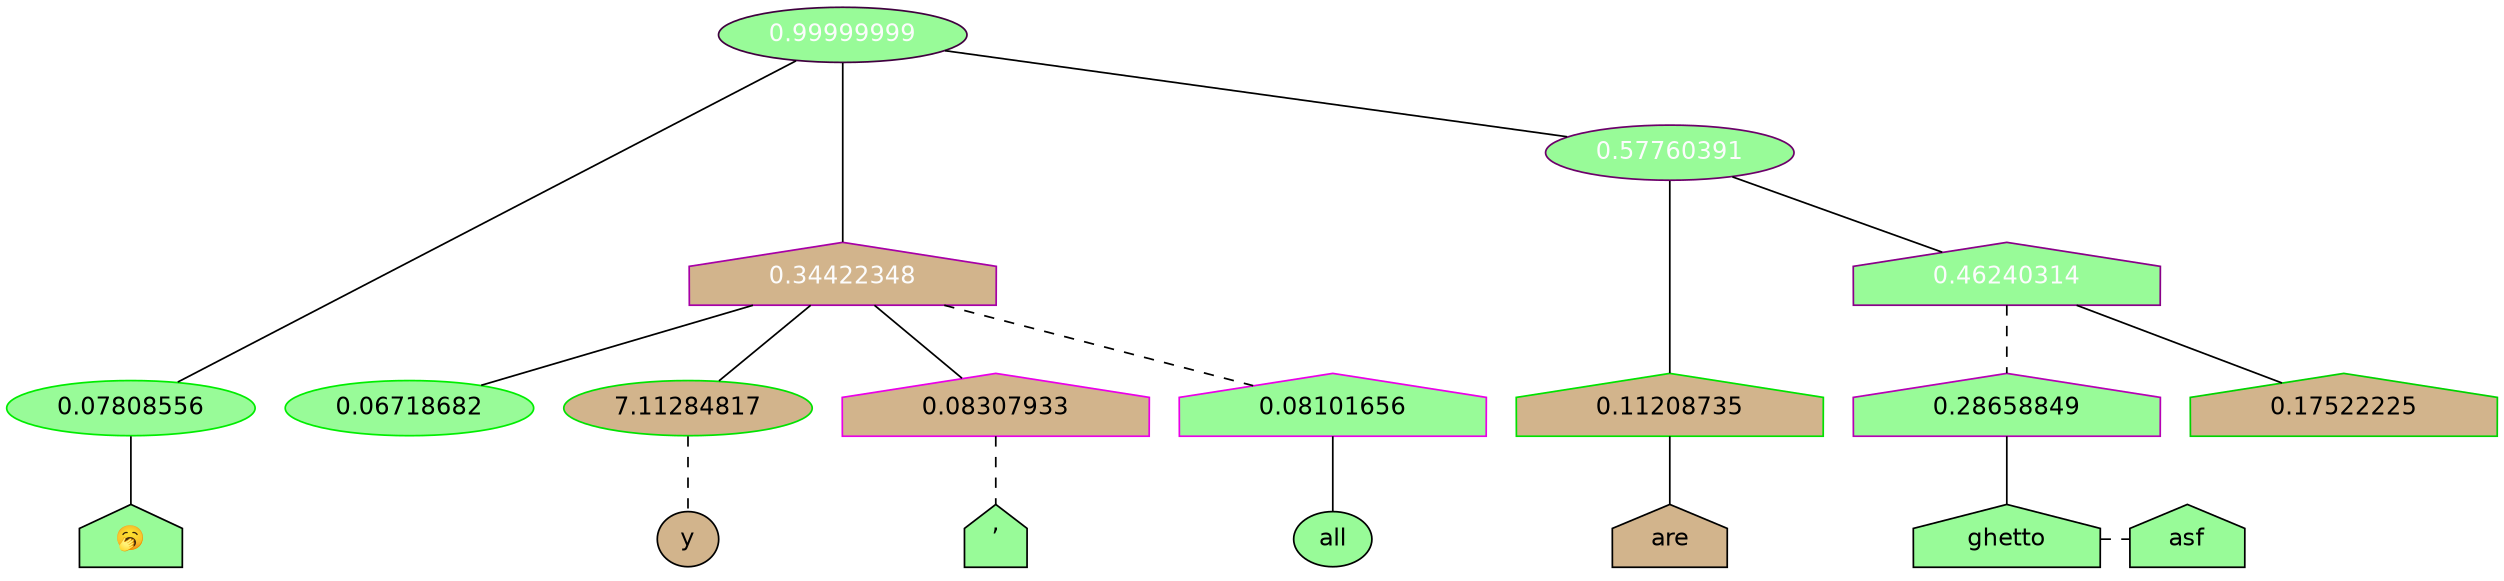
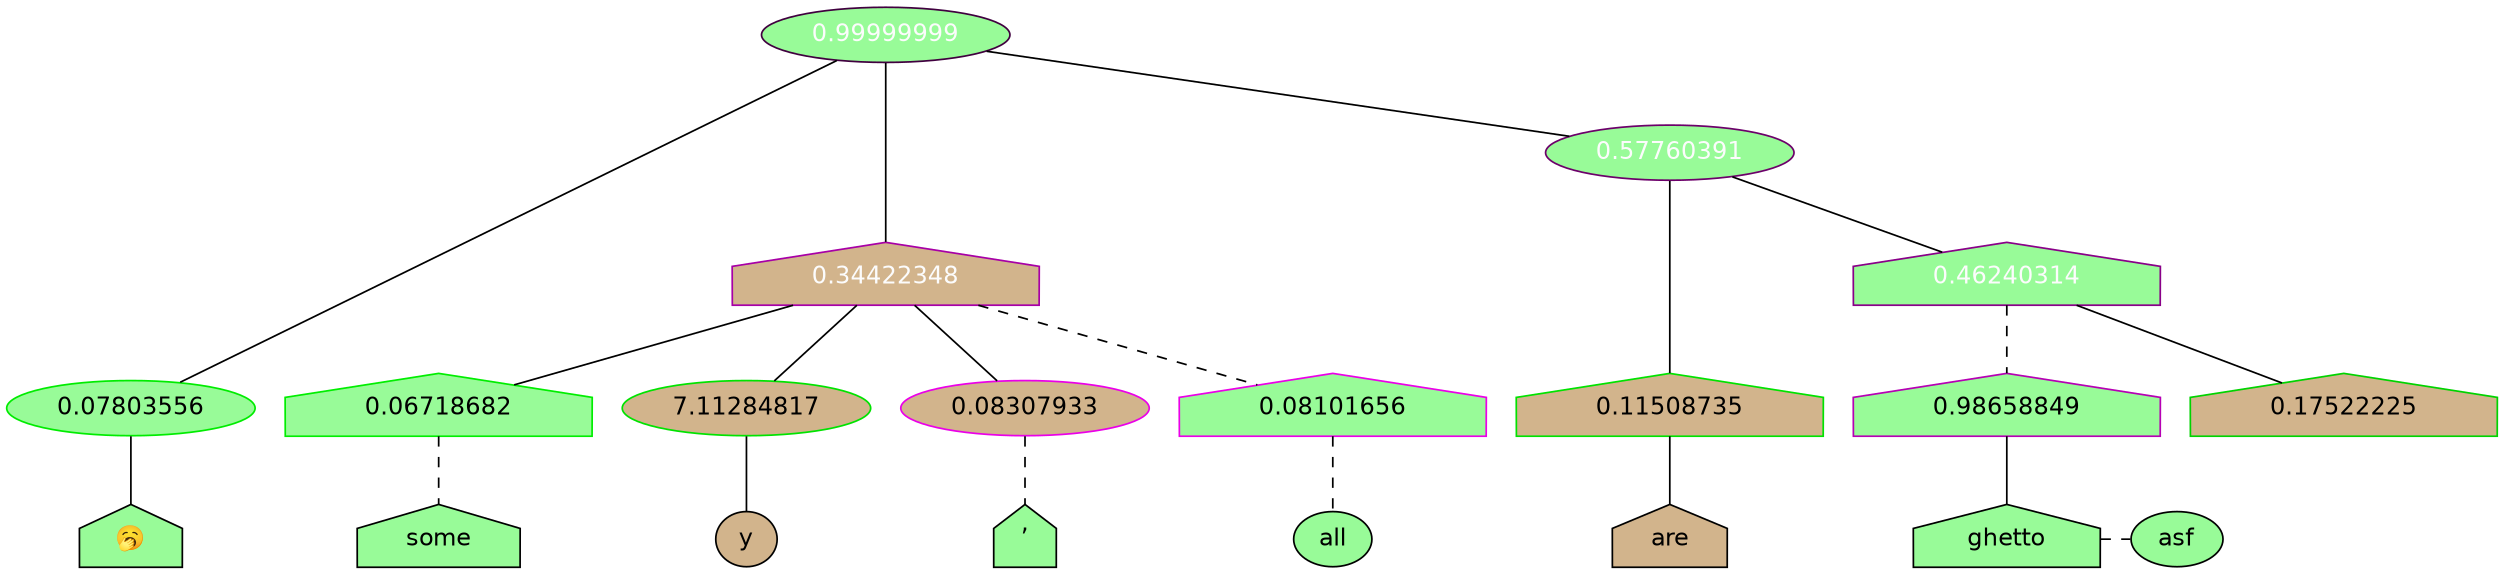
  graph {
    fontname="DejaVu Sans"
    node [color=black fillcolor=palegreen fontname="DejaVu Sans" format=png nodesep=0.001 ordering=out overlap_scaling=0.01 ranksep=0.001 shape=house style=filled]
    edge [fontname="DejaVu Sans" style=solid]
+   n1 [height=0.15 label=some style="filled,solid" width=0.15]
    n2 [fillcolor=tan height=0.15 label=y shape=ellipse style="filled,solid" width=0.15]
    n3 [height=0.15 label="’" style="filled,solid" width=0.15]
    n4 [height=0.15 label=all shape=ellipse style="filled,solid" width=0.15]
    n5 [fillcolor=tan height=0.15 label=are style="filled,solid" width=0.15]
    n6 [height=0.15 label=ghetto style="filled,solid" width=0.15]
-   n7 [height=0.15 label=asf style="filled,solid" width=0.15]
+   n7 [height=0.15 label=asf shape=ellipse style="filled,solid" width=0.15]
    n8 [height=0.15 label="🥱" style="filled,solid" width=0.15]
-   n9 [color="0.334 1.000 0.933" fontcolor=black height=0.15 label=0.06718682 shape=ellipse width=0.15]
+   n9 [color="0.334 1.000 0.933" fontcolor=black height=0.15 label=0.06718682 width=0.15]
    n10 [color="0.334 1.000 0.887" fillcolor=tan fontcolor=black height=0.15 label=7.11284817 shape=ellipse width=0.15]
-   n11 [color="0.835 1.000 0.917" fillcolor=tan fontcolor=black height=0.15 label=0.08307933 width=0.15]
+   n11 [color="0.835 1.000 0.917" fillcolor=tan fontcolor=black height=0.15 label=0.08307933 shape=ellipse width=0.15]
    n12 [color="0.835 1.000 0.919" fontcolor=black height=0.15 label=0.08101656 width=0.15]
-   n13 [color="0.334 1.000 0.885" fillcolor=tan fontcolor=black height=0.15 label=0.11208735 width=0.15]
-   n14 [color="0.835 1.000 0.713" fontcolor=black height=0.15 label=0.28658849 width=0.15]
+   n13 [color="0.334 1.000 0.885" fillcolor=tan fontcolor=black height=0.15 label=0.11508735 width=0.15]
+   n14 [color="0.835 1.000 0.713" fontcolor=black height=0.15 label=0.98658849 width=0.15]
    n15 [color="0.334 1.000 0.825" fillcolor=tan fontcolor=black height=0.15 label=0.17522225 width=0.15]
-   n16 [color="0.334 1.000 0.922" fontcolor=black height=0.15 label=0.07808556 shape=ellipse width=0.15]
+   n16 [color="0.334 1.000 0.922" fontcolor=black height=0.15 label=0.07803556 shape=ellipse width=0.15]
    n17 [color="0.835 1.000 0.250" fontcolor=grey99 height=0.15 label=0.99999999 shape=ellipse width=0.15]
    n18 [color="0.835 1.000 0.656" fillcolor=tan fontcolor=grey99 height=0.15 label=0.34422348 width=0.15]
    n19 [color="0.835 1.000 0.422" fontcolor=grey99 height=0.15 label=0.57760391 shape=ellipse width=0.15]
    n20 [color="0.835 1.000 0.538" fontcolor=grey99 height=0.15 label=0.46240314 width=0.15]
    subgraph sub_1 {
      rank=same
+     n1
      n2
      n3
      n4
      n5
      n6
      n7
      n8
    }
    subgraph sub_2 {
      rank=same
      n9
      n10
      n11
      n12
      n13
      n14
      n15
      n16
    }
    n6 -- n7 [style=dashed]
-   n10 -- n2 [style=dashed]
+   n9 -- n1 [style=dashed]
+   n10 -- n2
    n11 -- n3 [style=dashed]
-   n12 -- n4
+   n12 -- n4 [style=dashed]
    n13 -- n5
    n14 -- n6
    n16 -- n8
    n17 -- n16
    n17 -- n18
    n17 -- n19
    n18 -- n9
    n18 -- n10
    n18 -- n11
    n18 -- n12 [style=dashed]
    n19 -- n13
    n19 -- n20
    n20 -- n14 [style=dashed]
    n20 -- n15
  }
